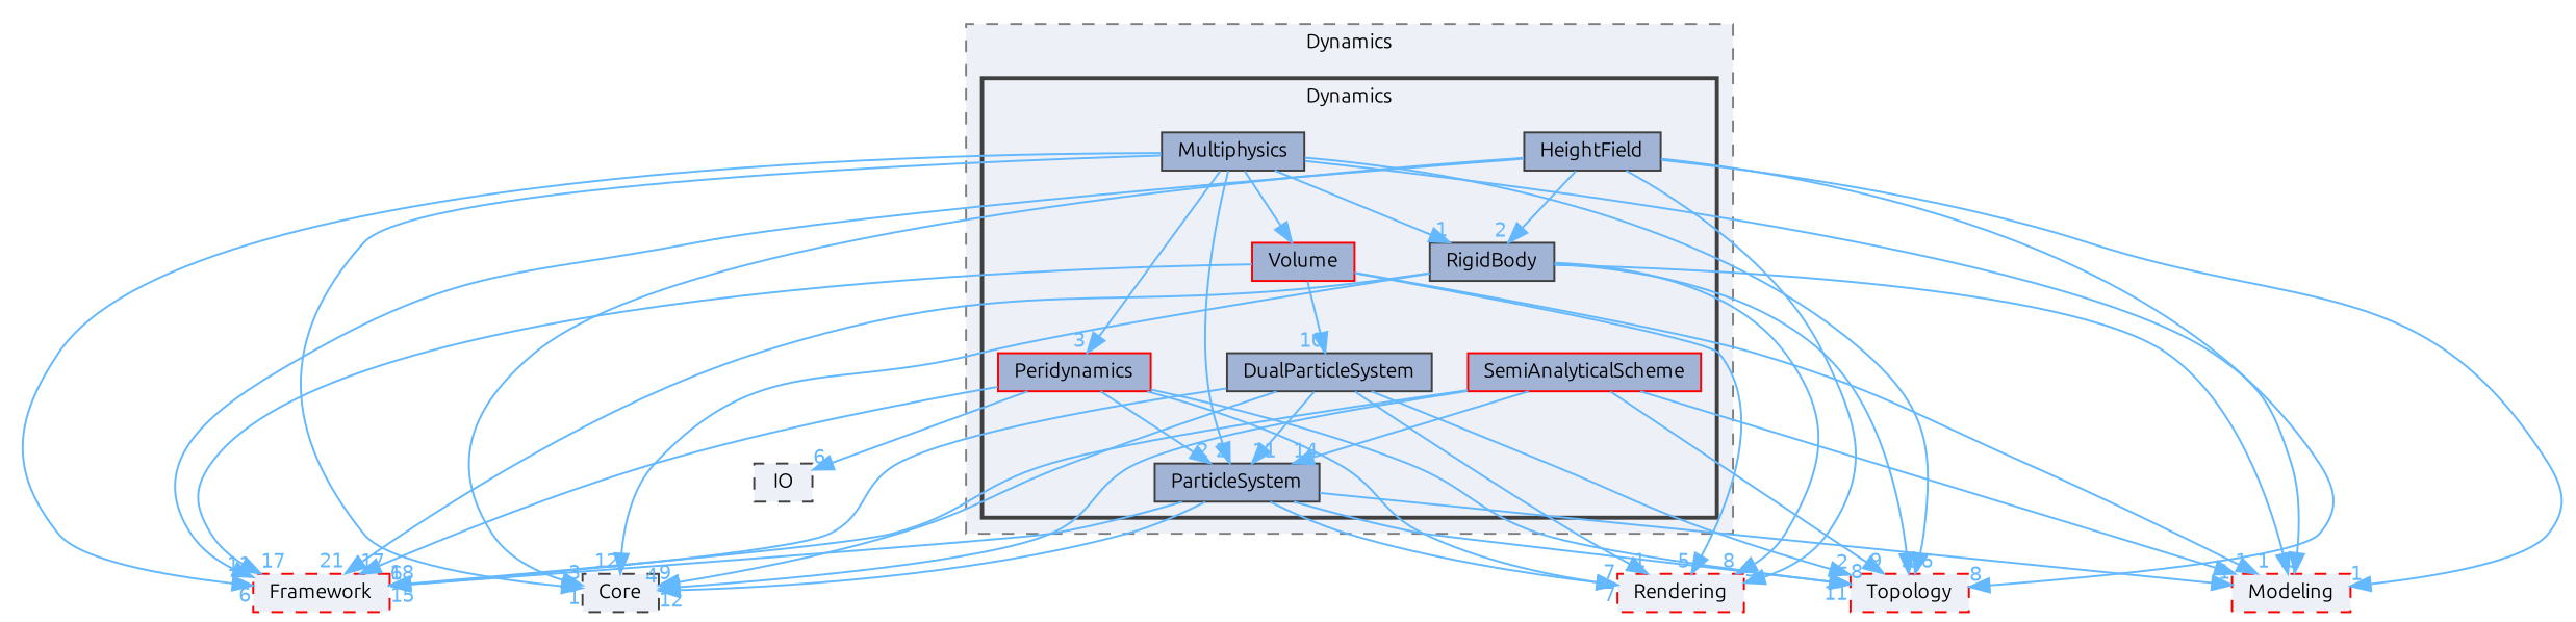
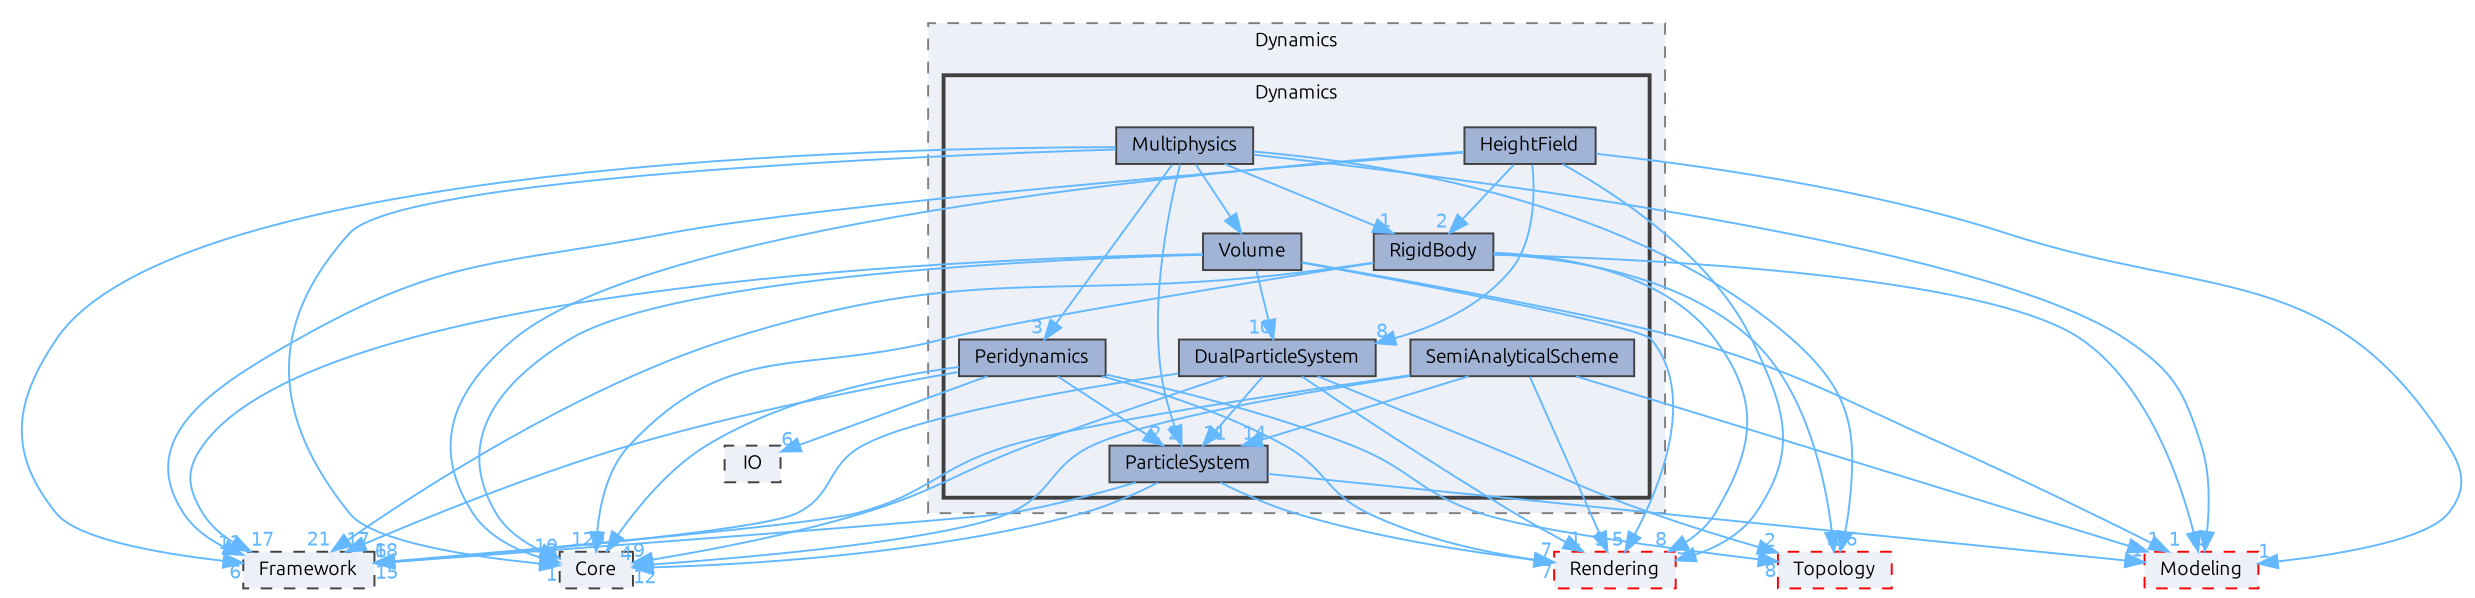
  digraph {
    compound=true
    fontname=Ubuntu
    node [color=grey25 fillcolor="#a2b4d6" fontname=Ubuntu fontsize=10 shape=box style=filled]
    edge [color=steelblue1 fontcolor=steelblue1 fontname=Ubuntu fontsize=10 headlabel=1 labeldistance=1.5 labelfontname=Helvetica labelfontsize=10]
    n1 [height=0.2 label=DualParticleSystem width=0.4]
    n2 [height=0.2 label=HeightField width=0.4]
    n3 [height=0.2 label=Multiphysics width=0.4]
    n4 [height=0.2 label=ParticleSystem width=0.4]
-   n5 [color=red height=0.2 label=Peridynamics width=0.4]
+   n5 [height=0.2 label=Peridynamics width=0.4]
    n6 [height=0.2 label=RigidBody width=0.4]
-   n7 [color=red height=0.2 label=SemiAnalyticalScheme width=0.4]
-   n8 [color=red height=0.2 label=Volume width=0.4]
+   n7 [height=0.2 label=SemiAnalyticalScheme width=0.4]
+   n8 [height=0.2 label=Volume width=0.4]
    n9 [color=red fillcolor="#edf0f7" height=0.2 label=Topology style="filled,dashed" width=0.4]
    n10 [color=red fillcolor="#edf0f7" height=0.2 label=Rendering style="filled,dashed" width=0.4]
-   n11 [color=red fillcolor="#edf0f7" height=0.2 label=Framework style="filled,dashed" width=0.4]
+   n11 [fillcolor="#edf0f7" height=0.2 label=Framework style="filled,dashed" width=0.4]
    n12 [fillcolor="#edf0f7" height=0.2 label=Core style="filled,dashed" width=0.4]
    n13 [color=red fillcolor="#edf0f7" height=0.2 label=Modeling style="filled,dashed" width=0.4]
    n14 [fillcolor="#edf0f7" height=0.2 label=IO style="filled,dashed" width=0.4]
    subgraph cluster_1 {
      bgcolor="#edf0f7"
      fontsize=10
      label=Dynamics
      pencolor=grey50
      style="filled,dashed"
      subgraph cluster_2 {
        bgcolor="#edf0f7"
        fontsize=10
        label=Dynamics
        pencolor=grey25
        style="filled,bold"
        n1
        n2
        n3
        n4
        n5
        n6
        n7
        n8
      }
    }
    n1 -> n4 [headlabel=11]
    n1 -> n9 [headlabel=2]
    n1 -> n10
    n1 -> n11 [headlabel=6]
    n1 -> n12 [headlabel=9]
    n2 -> n6 [headlabel=2]
-   n2 -> n9 [headlabel=8]
+   n2 -> n1 [headlabel=8]
    n2 -> n10 [headlabel=3]
    n2 -> n11 [headlabel=11]
    n2 -> n12 [headlabel=3]
    n2 -> n13
    n3 -> n4 [headlabel=2]
    n3 -> n5 [headlabel=3]
    n3 -> n6
    n3 -> n8 [headlabel=4]
    n3 -> n9 [headlabel=5]
    n3 -> n11 [headlabel=6]
    n3 -> n12
    n3 -> n13 [headlabel=2]
-   n4 -> n9 [headlabel=11]
    n4 -> n10 [headlabel=7]
    n4 -> n11 [headlabel=15]
    n4 -> n12 [headlabel=12]
    n4 -> n13
    n5 -> n4 [headlabel=2]
    n5 -> n9 [headlabel=8]
    n5 -> n10 [headlabel=7]
    n5 -> n11 [headlabel=17]
+   n5 -> n12 [headlabel=9]
    n5 -> n14 [headlabel=6]
    n6 -> n9 [headlabel=26]
    n6 -> n10 [headlabel=8]
    n6 -> n11 [headlabel=21]
    n6 -> n12 [headlabel=12]
    n6 -> n13
    n7 -> n4 [headlabel=14]
-   n7 -> n9 [headlabel=9]
+   n7 -> n10 [headlabel=9]
    n7 -> n11 [headlabel=18]
    n7 -> n12 [headlabel=4]
    n7 -> n13
    n8 -> n1 [headlabel=10]
    n8 -> n10 [headlabel=5]
    n8 -> n11 [headlabel=17]
+   n8 -> n12 [headlabel=10]
    n8 -> n13
  }
